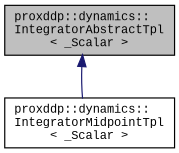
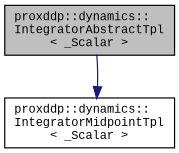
  digraph {
    fontname="Liberation Mono"
    node [color=black fontname="Liberation Mono" fontsize=10 shape=record]
    n1 [fillcolor=grey75 fontcolor=black height=0.2 label="proxddp::dynamics::\lIntegratorAbstractTpl\l\< _Scalar \>" style=filled width=0.4]
    n2 [height=0.2 label="proxddp::dynamics::\lIntegratorMidpointTpl\l\< _Scalar \>" width=0.4]
-   n1 -> n2 [color=midnightblue dir=back fontname="Liberation Mono" fontsize=10 labelfontname=Helvetica labelfontsize=10 style=solid]
+   n2 -> n1 [color=midnightblue dir=back fontname="Liberation Mono" fontsize=10 labelfontname=Helvetica labelfontsize=10 style=solid]
  }
